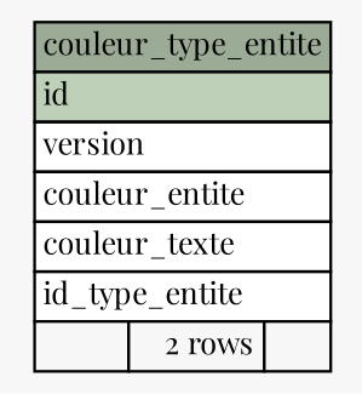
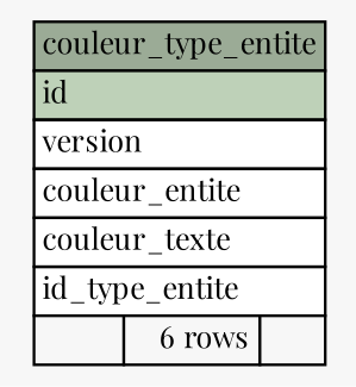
  digraph {
    bgcolor="#f7f7f7"
    fontname="Playfair Display"
    fontsize=11
    nodesep=0.18
    rankdir=RL
    ranksep=0.46
-   n1 [fontname="Playfair Display" fontsize=11 label=<     <TABLE BORDER="0" CELLBORDER="1" CELLSPACING="0" BGCOLOR="#ffffff">       <TR><TD COLSPAN="3" BGCOLOR="#9bab96" ALIGN="CENTER">couleur_type_entite</TD></TR>       <TR><TD PORT="id" COLSPAN="3" BGCOLOR="#bed1b8" ALIGN="LEFT">id</TD></TR>       <TR><TD PORT="version" COLSPAN="3" ALIGN="LEFT">version</TD></TR>       <TR><TD PORT="couleur_entite" COLSPAN="3" ALIGN="LEFT">couleur_entite</TD></TR>       <TR><TD PORT="couleur_texte" COLSPAN="3" ALIGN="LEFT">couleur_texte</TD></TR>       <TR><TD PORT="id_type_entite" COLSPAN="3" ALIGN="LEFT">id_type_entite</TD></TR>       <TR><TD ALIGN="LEFT" BGCOLOR="#f7f7f7">  </TD><TD ALIGN="RIGHT" BGCOLOR="#f7f7f7">2 rows</TD><TD ALIGN="RIGHT" BGCOLOR="#f7f7f7">  </TD></TR>     </TABLE>> shape=plaintext]
+   n1 [fontname="Playfair Display" fontsize=11 label=<     <TABLE BORDER="0" CELLBORDER="1" CELLSPACING="0" BGCOLOR="#ffffff">       <TR><TD COLSPAN="3" BGCOLOR="#9bab96" ALIGN="CENTER">couleur_type_entite</TD></TR>       <TR><TD PORT="id" COLSPAN="3" BGCOLOR="#bed1b8" ALIGN="LEFT">id</TD></TR>       <TR><TD PORT="version" COLSPAN="3" ALIGN="LEFT">version</TD></TR>       <TR><TD PORT="couleur_entite" COLSPAN="3" ALIGN="LEFT">couleur_entite</TD></TR>       <TR><TD PORT="couleur_texte" COLSPAN="3" ALIGN="LEFT">couleur_texte</TD></TR>       <TR><TD PORT="id_type_entite" COLSPAN="3" ALIGN="LEFT">id_type_entite</TD></TR>       <TR><TD ALIGN="LEFT" BGCOLOR="#f7f7f7">  </TD><TD ALIGN="RIGHT" BGCOLOR="#f7f7f7">6 rows</TD><TD ALIGN="RIGHT" BGCOLOR="#f7f7f7">  </TD></TR>     </TABLE>> shape=plaintext]
  }
